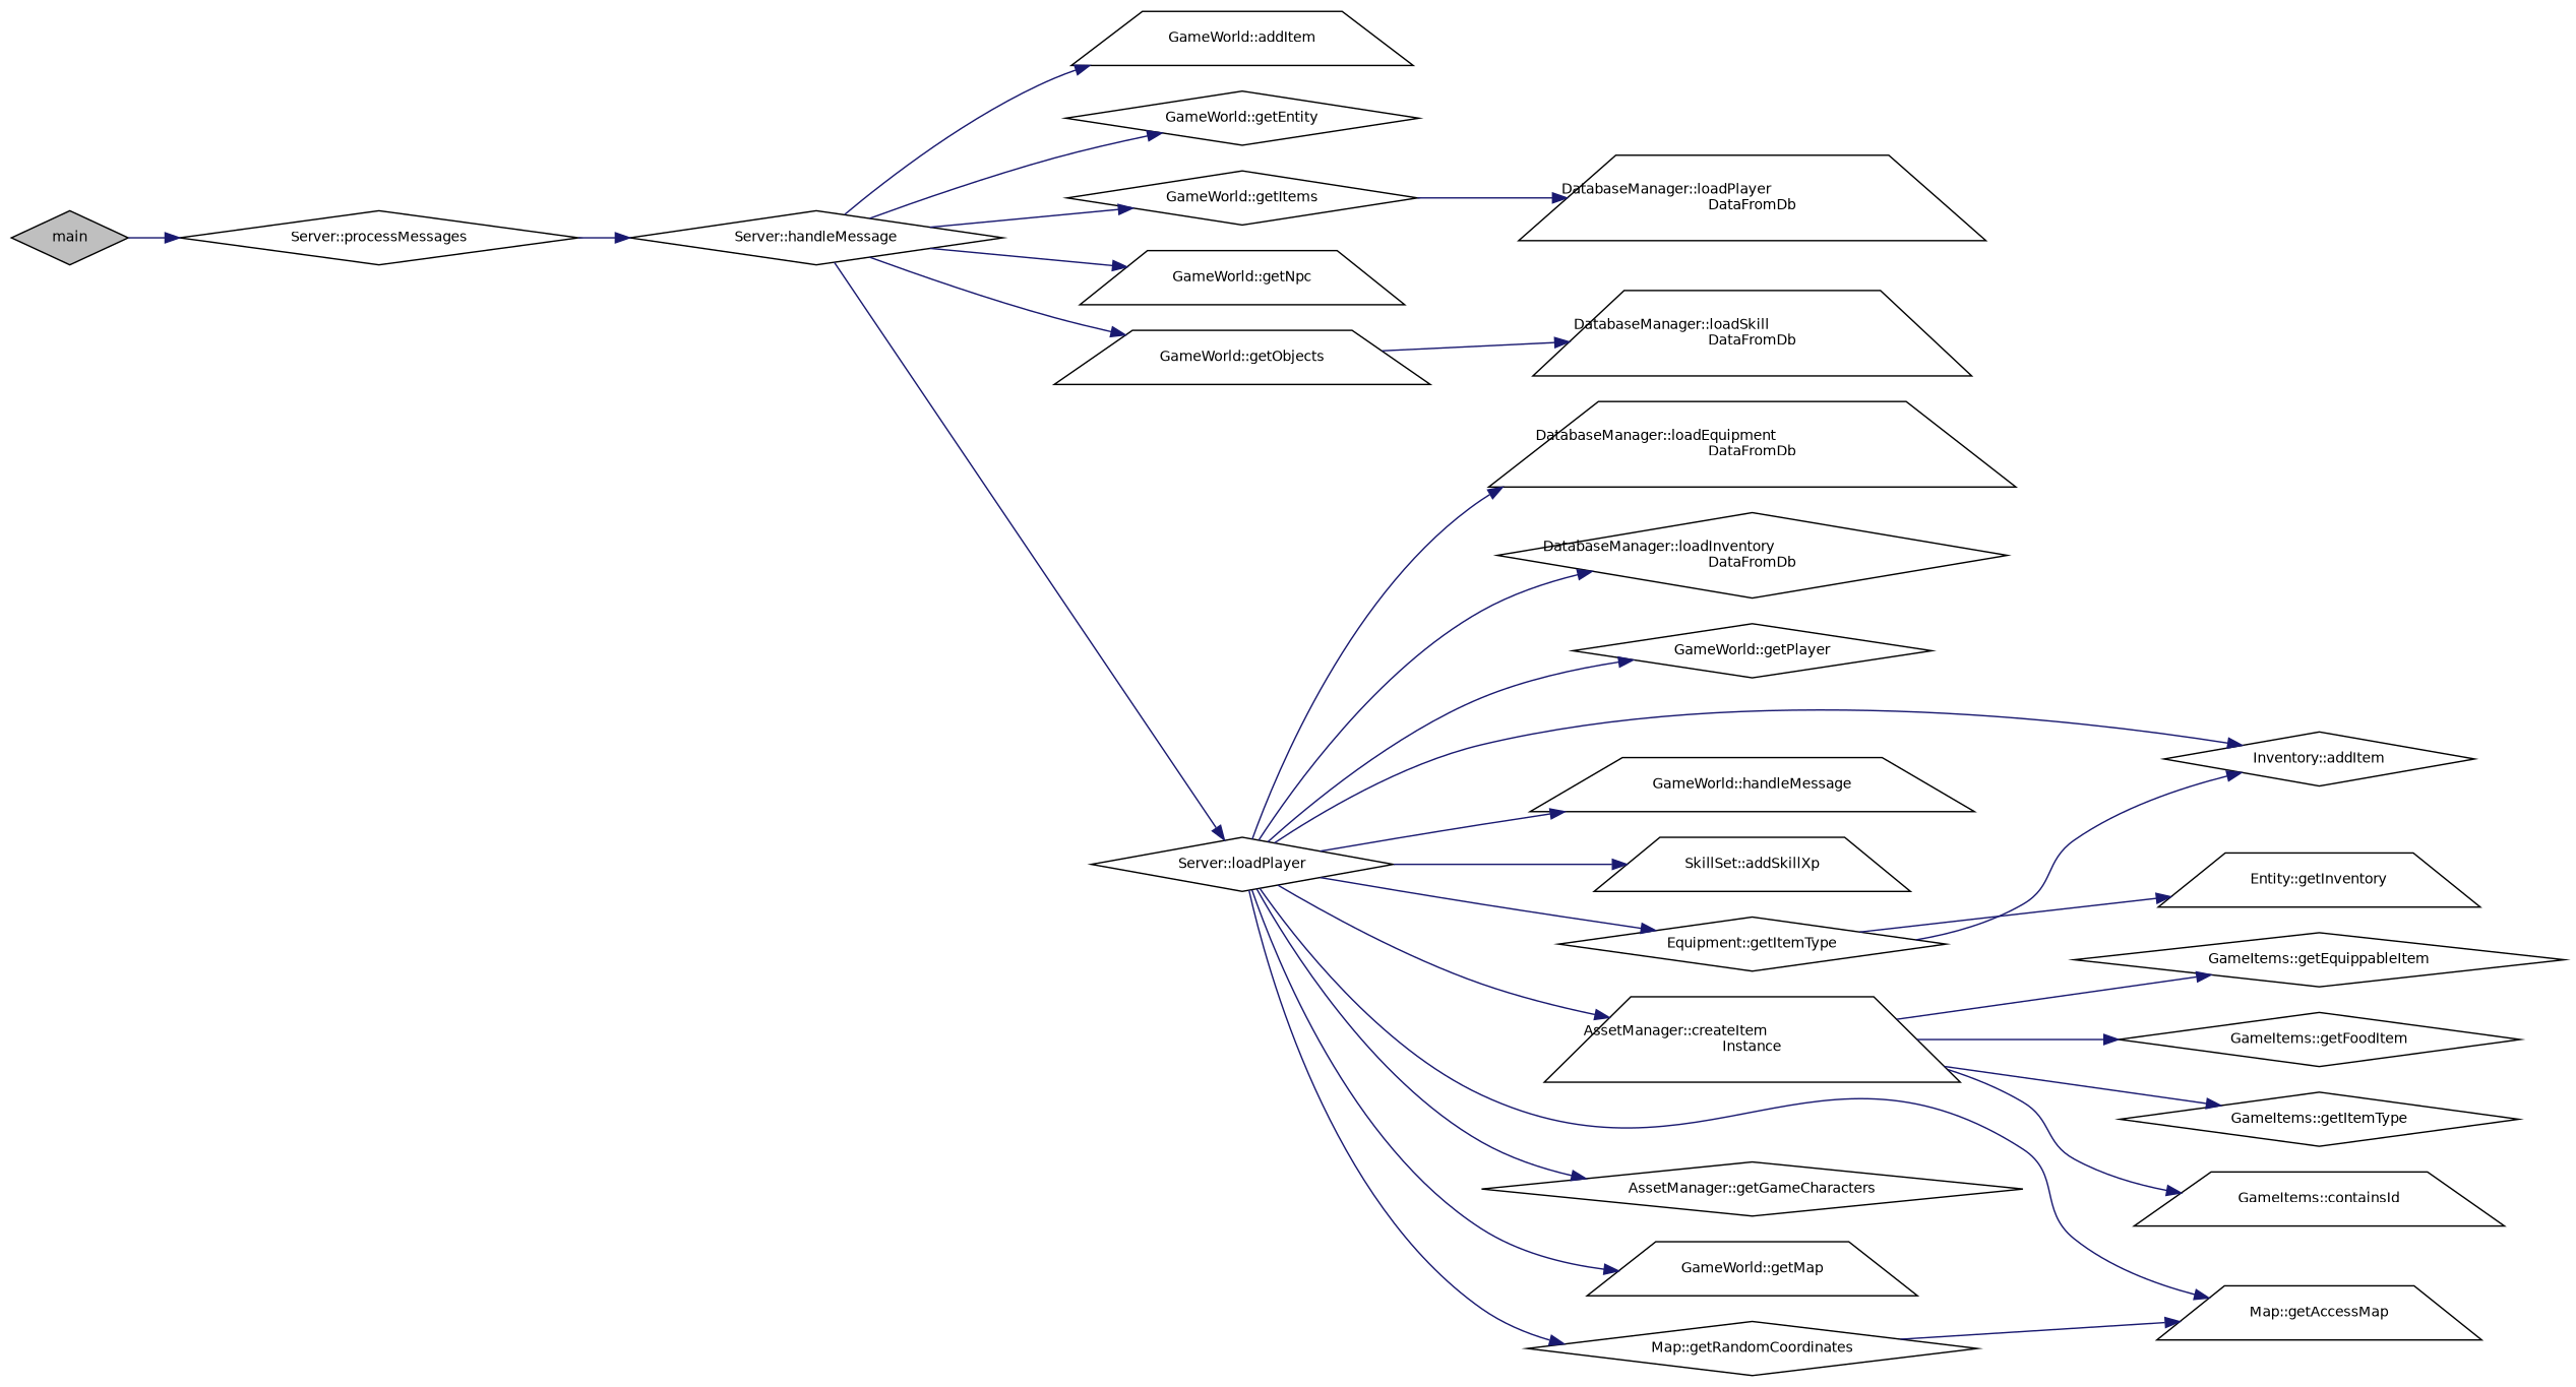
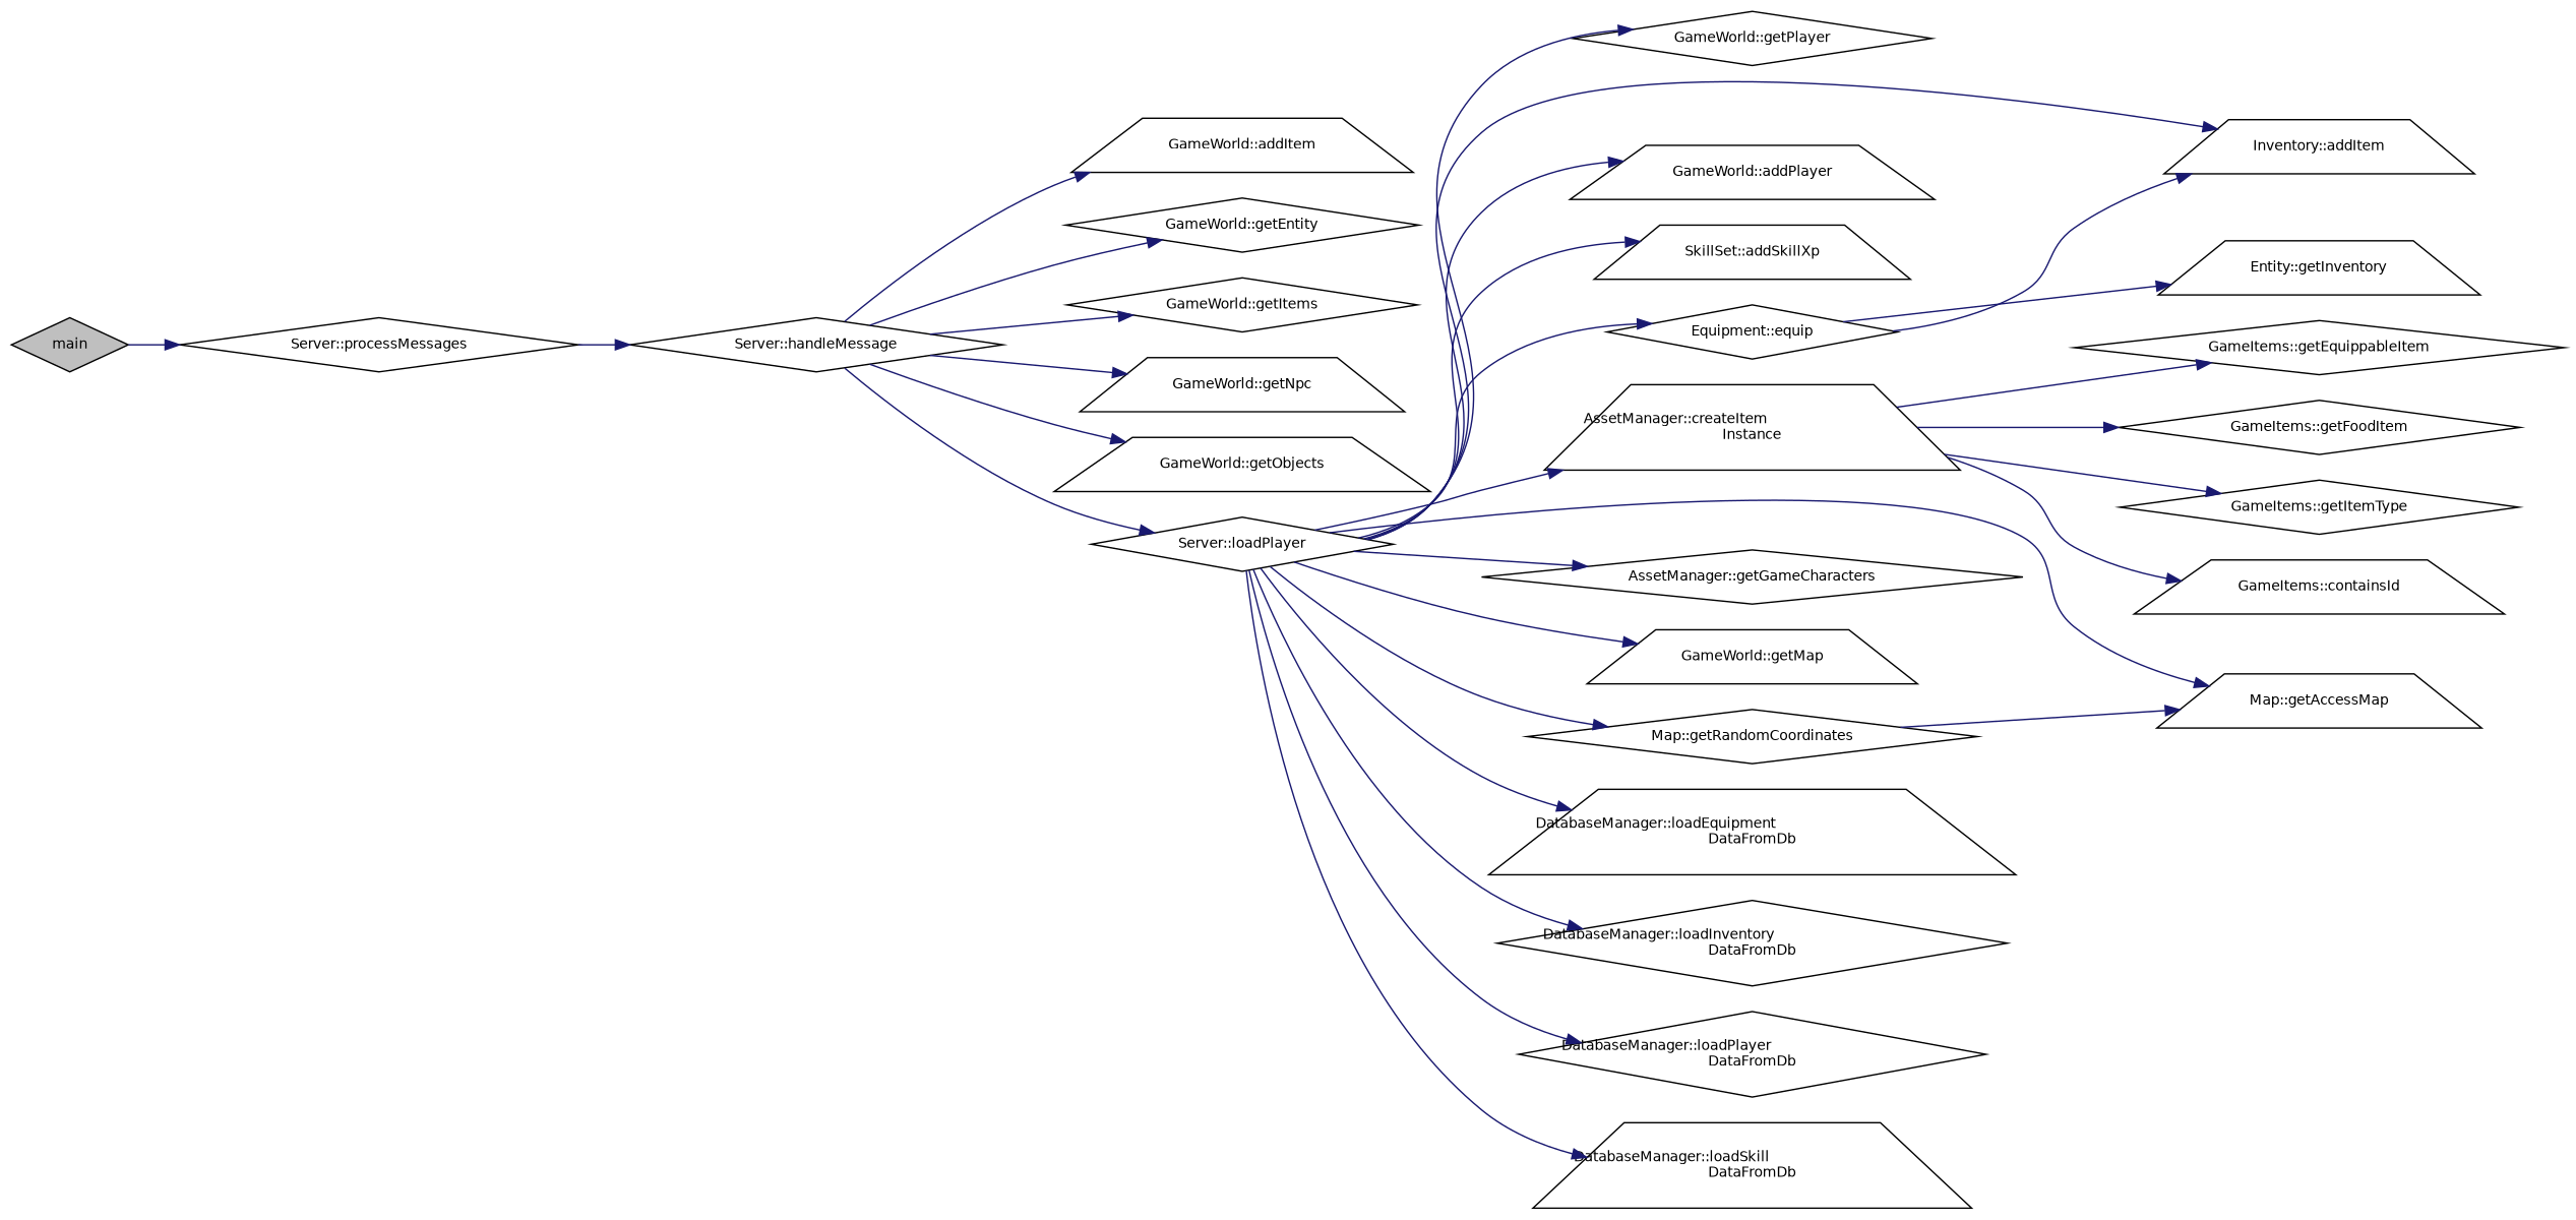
  digraph {
    rankdir=LR
    node [color=black fillcolor=white fontname=Helvetica fontsize=10 shape=diamond style=filled]
    edge [color=midnightblue fontname=Helvetica fontsize=10 labelfontname=Helvetica labelfontsize=10 style=solid]
    n1 [fillcolor=grey75 fontcolor=black height=0.2 label=main width=0.4]
    n2 [height=0.2 label="Server::processMessages" width=0.4]
    n3 [height=0.2 label="Server::handleMessage" width=0.4]
    n4 [height=0.2 label="GameWorld::addItem" shape=trapezium width=0.4]
    n5 [height=0.2 label="GameWorld::getEntity" width=0.4]
    n6 [height=0.2 label="GameWorld::getItems" width=0.4]
    n7 [height=0.2 label="GameWorld::getNpc" shape=trapezium width=0.4]
    n8 [height=0.2 label="GameWorld::getObjects" shape=trapezium width=0.4]
    n9 [height=0.2 label="Server::loadPlayer" width=0.4]
    n10 [height=0.2 label="GameWorld::getPlayer" width=0.4]
-   n11 [height=0.2 label="Inventory::addItem" width=0.4]
-   n12 [height=0.2 label="GameWorld::handleMessage" shape=trapezium width=0.4]
+   n11 [height=0.2 label="Inventory::addItem" shape=trapezium width=0.4]
+   n12 [height=0.2 label="GameWorld::addPlayer" shape=trapezium width=0.4]
    n13 [height=0.2 label="SkillSet::addSkillXp" shape=trapezium width=0.4]
    n14 [height=0.2 label="AssetManager::createItem\lInstance" shape=trapezium width=0.4]
-   n15 [height=0.2 label="Equipment::getItemType" width=0.4]
+   n15 [height=0.2 label="Equipment::equip" width=0.4]
    n16 [height=0.2 label="Map::getAccessMap" shape=trapezium width=0.4]
    n17 [height=0.2 label="AssetManager::getGameCharacters" width=0.4]
    n18 [height=0.2 label="GameWorld::getMap" shape=trapezium width=0.4]
    n19 [height=0.2 label="Map::getRandomCoordinates" width=0.4]
    n20 [height=0.2 label="DatabaseManager::loadEquipment\lDataFromDb" shape=trapezium width=0.4]
    n21 [height=0.2 label="DatabaseManager::loadInventory\lDataFromDb" width=0.4]
-   n22 [height=0.2 label="DatabaseManager::loadPlayer\lDataFromDb" shape=trapezium width=0.4]
+   n22 [height=0.2 label="DatabaseManager::loadPlayer\lDataFromDb" width=0.4]
    n23 [height=0.2 label="DatabaseManager::loadSkill\lDataFromDb" shape=trapezium width=0.4]
    n24 [height=0.2 label="GameItems::containsId" shape=trapezium width=0.4]
    n25 [height=0.2 label="GameItems::getEquippableItem" width=0.4]
    n26 [height=0.2 label="GameItems::getFoodItem" width=0.4]
    n27 [height=0.2 label="GameItems::getItemType" width=0.4]
    n28 [height=0.2 label="Entity::getInventory" shape=trapezium width=0.4]
    n1 -> n2
    n2 -> n3
    n3 -> n4
    n3 -> n5
    n3 -> n6
    n3 -> n7
    n3 -> n8
    n3 -> n9
    n9 -> n10
    n9 -> n11
    n9 -> n12
    n9 -> n13
    n9 -> n14
    n9 -> n15
    n9 -> n16
    n9 -> n17
    n9 -> n18
    n9 -> n19
    n9 -> n20
    n9 -> n21
-   n6 -> n22
-   n8 -> n23
+   n9 -> n22
+   n9 -> n23
    n14 -> n24
    n14 -> n25
    n14 -> n26
    n14 -> n27
    n15 -> n11
    n15 -> n28
    n19 -> n16
  }
